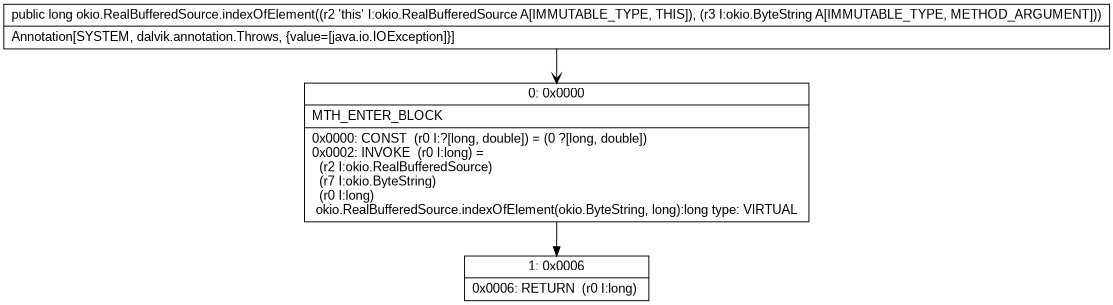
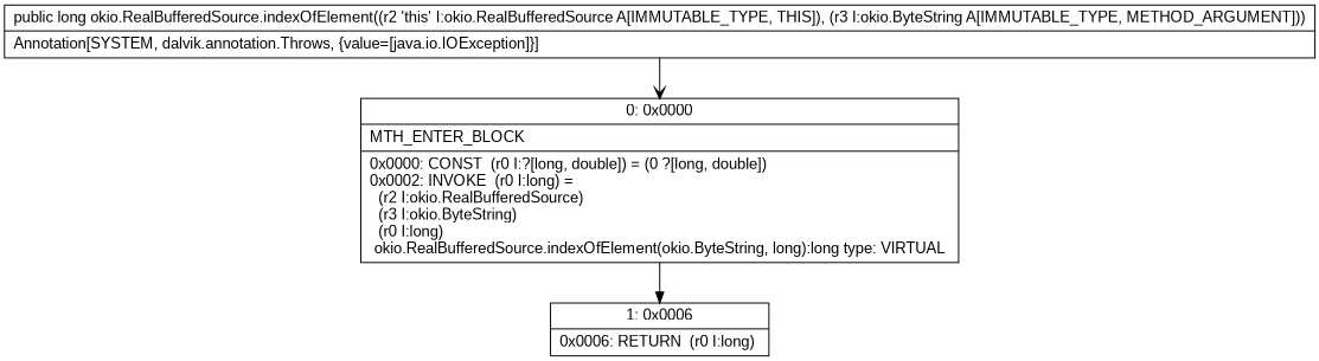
  digraph {
    fontname="Liberation Sans"
    node [shape=record fontname="Liberation Sans"]
    edge [fontname="Liberation Sans"]
-   n1 [label="{0\:\ 0x0000|MTH_ENTER_BLOCK\l|0x0000: CONST  (r0 I:?[long, double]) = (0 ?[long, double]) \l0x0002: INVOKE  (r0 I:long) = \l  (r2 I:okio.RealBufferedSource)\l  (r7 I:okio.ByteString)\l  (r0 I:long)\l okio.RealBufferedSource.indexOfElement(okio.ByteString, long):long type: VIRTUAL \l}"]
+   n1 [label="{0\:\ 0x0000|MTH_ENTER_BLOCK\l|0x0000: CONST  (r0 I:?[long, double]) = (0 ?[long, double]) \l0x0002: INVOKE  (r0 I:long) = \l  (r2 I:okio.RealBufferedSource)\l  (r3 I:okio.ByteString)\l  (r0 I:long)\l okio.RealBufferedSource.indexOfElement(okio.ByteString, long):long type: VIRTUAL \l}"]
    n2 [label="{1\:\ 0x0006|0x0006: RETURN  (r0 I:long) \l}"]
    n3 [label="{public long okio.RealBufferedSource.indexOfElement((r2 'this' I:okio.RealBufferedSource A[IMMUTABLE_TYPE, THIS]), (r3 I:okio.ByteString A[IMMUTABLE_TYPE, METHOD_ARGUMENT]))  | Annotation[SYSTEM, dalvik.annotation.Throws, \{value=[java.io.IOException]\}]\l}"]
    n1 -> n2 [arrowhead=normal]
    n3 -> n1 [arrowhead=vee]
  }
